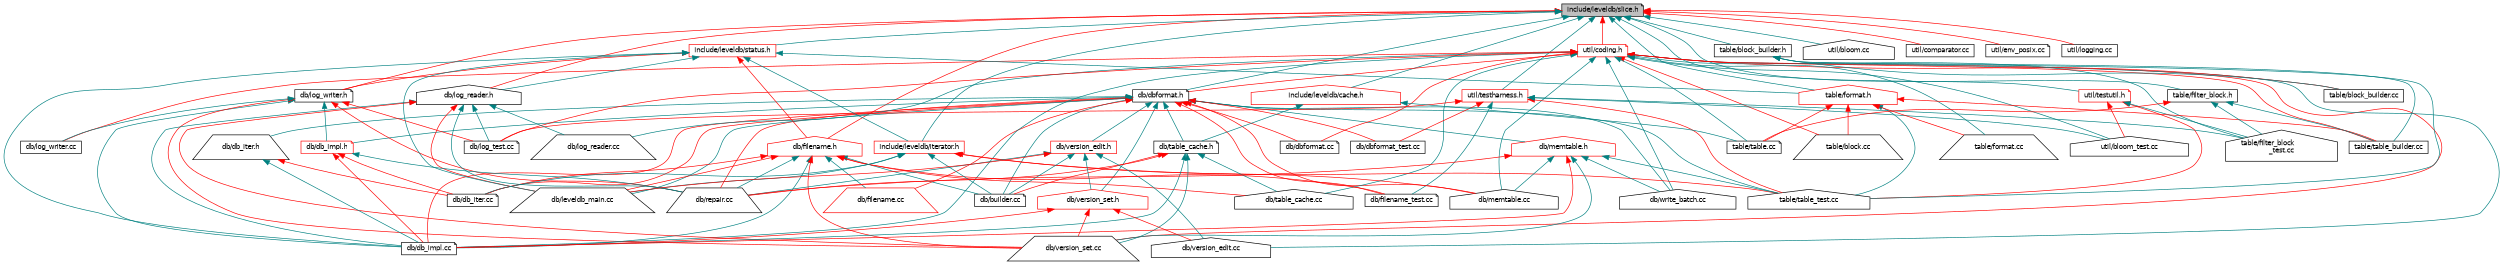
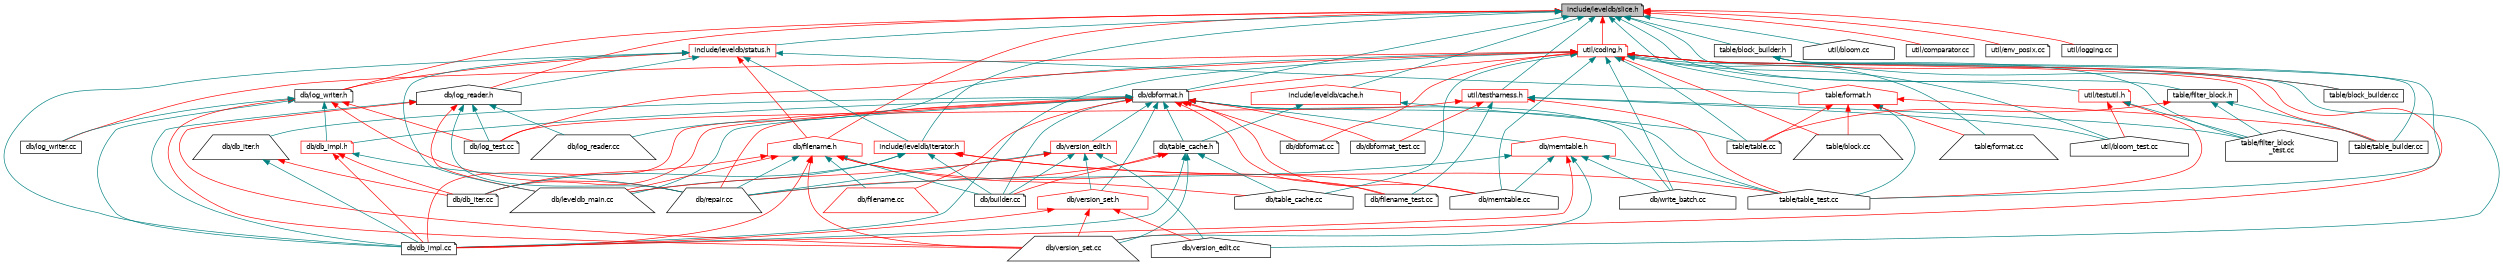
  digraph {
    node [color=black fillcolor=white fontname=Helvetica fontsize=10 shape=note style=filled]
    edge [color=teal dir=back fontname=Helvetica fontsize=10 labelfontname=Helvetica labelfontsize=10 style=solid]
    n1 [fillcolor=grey75 fontcolor=black height=0.2 label="include/leveldb/slice.h" width=0.4]
    n2 [height=0.2 label="db/dbformat.h" width=0.4]
    n3 [color=red height=0.2 label="util/coding.h" width=0.4]
    n4 [height=0.2 label="db/log_writer.h" width=0.4]
    n5 [color=red height=0.2 label="util/testharness.h" shape=box width=0.4]
    n6 [color=red height=0.2 label="util/testutil.h" width=0.4]
    n7 [color=red height=0.2 label="db/filename.h" shape=house width=0.4]
    n8 [height=0.2 label="db/log_reader.h" shape=house width=0.4]
    n9 [color=red height=0.2 label="include/leveldb/cache.h" shape=house width=0.4]
    n10 [color=red height=0.2 label="include/leveldb/iterator.h" shape=box width=0.4]
    n11 [color=red height=0.2 label="include/leveldb/status.h" shape=box width=0.4]
    n12 [color=red height=0.2 label="table/format.h" shape=house width=0.4]
    n13 [height=0.2 label="table/block_builder.h" shape=box width=0.4]
    n14 [height=0.2 label="table/filter_block.h" shape=box width=0.4]
    n15 [height=0.2 label="util/bloom.cc" shape=house width=0.4]
    n16 [height=0.2 label="util/comparator.cc" shape=box width=0.4]
    n17 [height=0.2 label="util/env_posix.cc" width=0.4]
    n18 [height=0.2 label="util/logging.cc" shape=box width=0.4]
    n19 [color=red height=0.2 label="db/db_impl.h" width=0.4]
    n20 [height=0.2 label="db/db_impl.cc" width=0.4]
    n21 [height=0.2 label="db/db_iter.cc" width=0.4]
    n22 [height=0.2 label="db/repair.cc" shape=trapezium width=0.4]
    n23 [height=0.2 label="db/builder.cc" width=0.4]
    n24 [height=0.2 label="db/table_cache.h" width=0.4]
    n25 [color=red height=0.2 label="db/version_edit.h" shape=box width=0.4]
    n26 [color=red height=0.2 label="db/version_set.h" shape=house width=0.4]
    n27 [height=0.2 label="db/leveldb_main.cc" shape=trapezium width=0.4]
    n28 [height=0.2 label="db/db_iter.h" shape=trapezium width=0.4]
    n29 [color=red height=0.2 label="db/memtable.h" shape=house width=0.4]
    n30 [height=0.2 label="db/memtable.cc" shape=house width=0.4]
    n31 [height=0.2 label="db/write_batch.cc" shape=house width=0.4]
    n32 [height=0.2 label="table/table_test.cc" shape=house width=0.4]
    n33 [height=0.2 label="db/dbformat.cc" width=0.4]
    n34 [height=0.2 label="db/dbformat_test.cc" shape=box width=0.4]
    n35 [color=red height=0.2 label="db/filename.cc" shape=trapezium width=0.4]
    n36 [height=0.2 label="db/filename_test.cc" width=0.4]
    n37 [height=0.2 label="db/table_cache.cc" shape=house width=0.4]
    n38 [height=0.2 label="db/version_set.cc" shape=trapezium width=0.4]
    n39 [height=0.2 label="db/version_edit.cc" shape=house width=0.4]
    n40 [height=0.2 label="db/log_reader.cc" shape=trapezium width=0.4]
    n41 [height=0.2 label="db/log_test.cc" width=0.4]
    n42 [height=0.2 label="db/log_writer.cc" shape=box width=0.4]
    n43 [height=0.2 label="table/block.cc" shape=trapezium width=0.4]
    n44 [height=0.2 label="table/block_builder.cc" shape=box width=0.4]
    n45 [height=0.2 label="table/filter_block\l_test.cc" shape=house width=0.4]
    n46 [height=0.2 label="table/format.cc" shape=trapezium width=0.4]
    n47 [height=0.2 label="table/table.cc" width=0.4]
    n48 [height=0.2 label="table/table_builder.cc" shape=box width=0.4]
    n49 [height=0.2 label="util/bloom_test.cc" shape=house width=0.4]
    n1 -> n2
    n1 -> n3 [color=red]
    n1 -> n4 [color=red]
    n1 -> n5
    n1 -> n6
    n1 -> n7 [color=red]
    n1 -> n8 [color=red]
    n1 -> n9
    n1 -> n10
    n1 -> n11
    n1 -> n12
    n1 -> n13
    n1 -> n14
    n1 -> n15
    n1 -> n16 [color=red]
    n1 -> n17 [color=red]
    n1 -> n18 [color=red]
    n2 -> n19
    n2 -> n20 [color=red]
    n2 -> n21 [color=red]
    n2 -> n22 [color=red]
    n2 -> n23
    n2 -> n24
    n2 -> n25
    n2 -> n26
    n2 -> n27
    n2 -> n28
    n2 -> n29
    n2 -> n30 [color=red]
    n2 -> n31
    n2 -> n32
    n2 -> n33 [color=red]
    n2 -> n34 [color=red]
    n2 -> n35 [color=red]
    n2 -> n36 [color=red]
    n3 -> n2 [color=red]
    n3 -> n20
    n3 -> n30
    n3 -> n31
    n3 -> n33 [color=red]
    n3 -> n37
    n3 -> n38 [color=red]
    n3 -> n39
    n3 -> n40
    n3 -> n41 [color=red]
    n3 -> n42 [color=red]
    n3 -> n43 [color=red]
    n3 -> n44 [color=red]
    n3 -> n45
    n3 -> n46
    n3 -> n47
    n3 -> n48 [color=red]
    n3 -> n49
    n4 -> n19
    n4 -> n20
    n4 -> n22 [color=red]
    n4 -> n38 [color=red]
    n4 -> n41 [color=red]
    n4 -> n42
    n5 -> n32 [color=red]
    n5 -> n34 [color=red]
    n5 -> n36
    n5 -> n41 [color=red]
    n5 -> n45
    n5 -> n49
    n6 -> n32 [color=red]
    n6 -> n45
    n6 -> n49 [color=red]
-   n7 -> n20
+   n7 -> n20 [color=red]
    n7 -> n21 [color=red]
    n7 -> n22
    n7 -> n23
    n7 -> n27 [color=red]
    n7 -> n35
    n7 -> n36 [color=red]
    n7 -> n37 [color=red]
    n7 -> n38 [color=red]
    n8 -> n20
    n8 -> n22
    n8 -> n27 [color=red]
    n8 -> n38 [color=red]
    n8 -> n40
    n8 -> n41
    n9 -> n24
    n9 -> n47
    n10 -> n21
    n10 -> n23
    n10 -> n27
    n10 -> n30 [color=red]
    n10 -> n32 [color=red]
    n11 -> n4 [color=red]
    n11 -> n7 [color=red]
    n11 -> n8
    n11 -> n10
    n11 -> n12
    n11 -> n20
    n11 -> n27
    n12 -> n32
    n12 -> n43 [color=red]
    n12 -> n46 [color=red]
    n12 -> n47 [color=red]
    n12 -> n48 [color=red]
    n13 -> n32
    n13 -> n44
    n13 -> n48
    n14 -> n45
    n14 -> n47 [color=red]
    n14 -> n48
    n19 -> n20 [color=red]
    n19 -> n21 [color=red]
    n19 -> n22
    n24 -> n20
    n24 -> n22 [color=red]
    n24 -> n23 [color=red]
    n24 -> n37
    n24 -> n38
    n25 -> n22
    n25 -> n23
    n25 -> n26
    n25 -> n27 [color=red]
    n25 -> n39
    n26 -> n20 [color=red]
    n26 -> n38 [color=red]
    n26 -> n39 [color=red]
    n28 -> n20
    n28 -> n21 [color=red]
    n29 -> n20 [color=red]
-   n29 -> n22 [color=red]
+   n29 -> n22
    n29 -> n30
    n29 -> n31
    n29 -> n32
    n29 -> n38
  }
